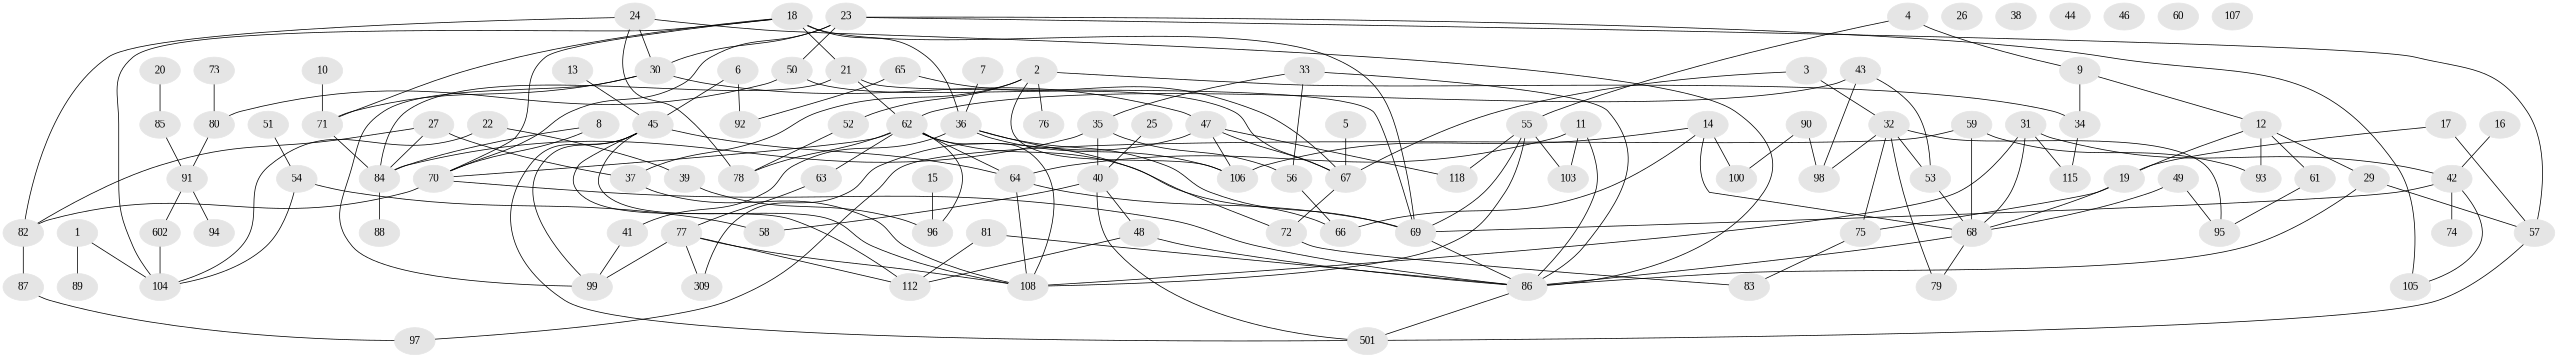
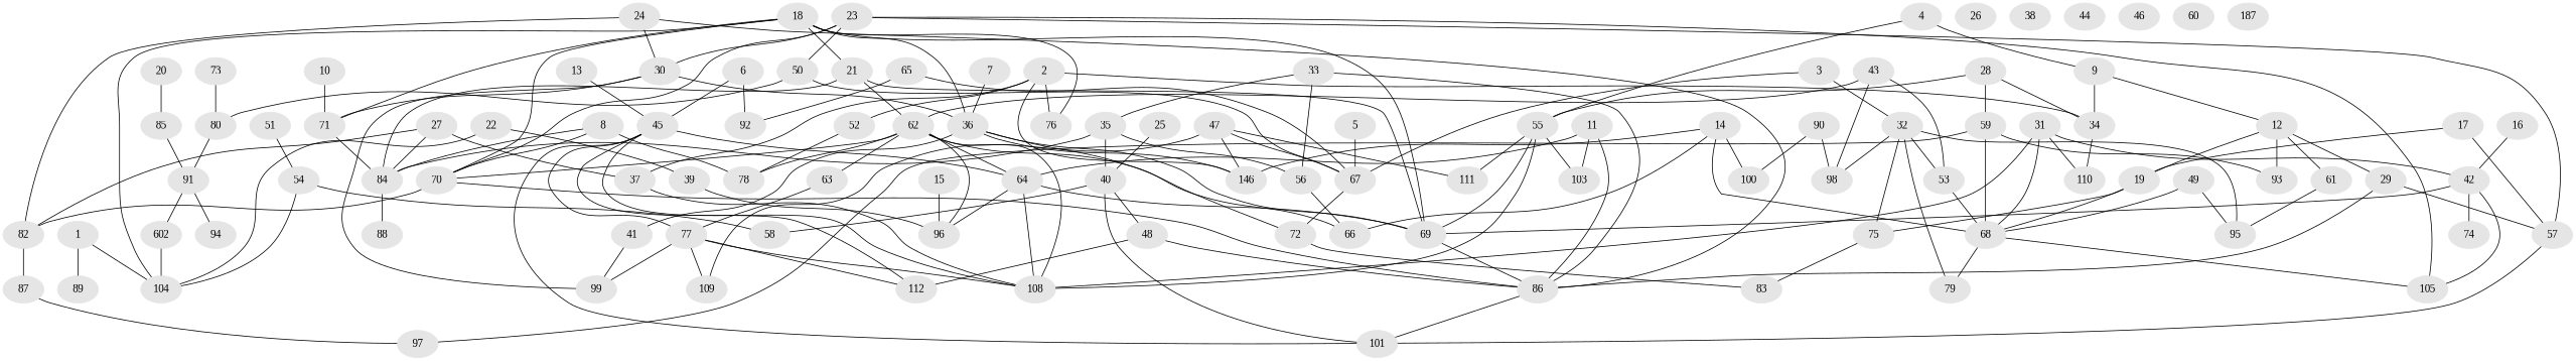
  graph {
    fontname="Liberation Serif"
    node [color=gray90 fontname="Liberation Serif" style=filled]
    edge [fontname="Liberation Serif"]
    1
    89
    104
    2
    34
    37
    52
    76
-   106
-   110 [label=115]
+   106 [label=146]
+   110
    108
    78
    3
    32
    67
    75
    53
    79
    95
    98
    72
    4
    9
    55
    12
    103
    69
-   111 [label=118]
+   111
    5
    6
    45
    92
    64
-   101 [label=501]
+   101
    77
    112
    7
    36
    41
    8
    70
    84
    86
    82
    88
    19
    29
    61
    93
    10
    71
    11
    50
    80
    96
    68
    57
    13
    14
    66
    100
    105
    15
    16
    42
    74
    17
    18
    21
    62
    83
    20
    85
    91
    63
    22
    39
    23
    30
    99
    24
    87
    25
    40
    48
    58
    26
    27
+   28
    59
    97
    31
    33
    35
    56
    38
    43
    44
-   109 [label=309]
+   109
    46
    47
    49
    51
    54
    60
    65
    73
    94
    n109 [label=602]
-   81
    90
-   107
+   107 [label=187]
    1 -- 89
    1 -- 104
    2 -- 34
    2 -- 37
    2 -- 52
    2 -- 76
    2 -- 106
    34 -- 110
    37 -- 108
    52 -- 78
    3 -- 32
    3 -- 67
    32 -- 75
    32 -- 53
    32 -- 79
    32 -- 95
    32 -- 98
    67 -- 72
    75 -- 83
    53 -- 68
    72 -- 83
    4 -- 9
    4 -- 55
    9 -- 34
    9 -- 12
    55 -- 108
    55 -- 103
    55 -- 69
    55 -- 111
    12 -- 19
    12 -- 29
    12 -- 61
    12 -- 93
    69 -- 86
    5 -- 67
    6 -- 45
    6 -- 92
    45 -- 108
    45 -- 64
    45 -- 101
-   45 -- 99
+   45 -- 77
    45 -- 112
    64 -- 108
    64 -- 69
+   64 -- 96
    77 -- 108
    77 -- 112
    77 -- 99
    77 -- 109
    7 -- 36
    36 -- 106
    36 -- 72
    36 -- 69
    36 -- 41
    41 -- 99
-   24 -- 78
+   8 -- 78
    8 -- 70
    8 -- 84
    70 -- 86
    70 -- 82
    84 -- 88
    86 -- 101
    82 -- 87
    19 -- 75
    19 -- 68
    29 -- 86
    29 -- 57
    61 -- 95
    10 -- 71
    71 -- 84
    11 -- 103
    11 -- 64
    11 -- 86
    50 -- 67
    50 -- 80
    80 -- 91
    68 -- 79
-   68 -- 86
+   68 -- 105
    57 -- 101
    13 -- 45
    14 -- 106
    14 -- 68
    14 -- 66
    14 -- 100
    15 -- 96
    16 -- 42
    42 -- 69
    42 -- 105
    42 -- 74
    17 -- 19
    17 -- 57
    18 -- 104
+   18 -- 76
    18 -- 69
    18 -- 36
    18 -- 70
    18 -- 71
    18 -- 21
    21 -- 69
    21 -- 84
    21 -- 62
    62 -- 108
    62 -- 78
    62 -- 64
    62 -- 70
    62 -- 96
    62 -- 66
    62 -- 63
    20 -- 85
    85 -- 91
    91 -- 94
    91 -- n109
    63 -- 77
    22 -- 104
    22 -- 39
    39 -- 96
    23 -- 70
    23 -- 50
    23 -- 57
    23 -- 105
    23 -- 30
-   30 -- 47
+   30 -- 36
    30 -- 71
    30 -- 99
    24 -- 86
    24 -- 82
    24 -- 30
    87 -- 97
    25 -- 40
    40 -- 101
    40 -- 48
    40 -- 58
    48 -- 112
    48 -- 86
    27 -- 37
    27 -- 84
    27 -- 82
+   28 -- 34
+   28 -- 55
+   28 -- 59
    59 -- 93
    59 -- 68
    59 -- 97
    31 -- 110
    31 -- 108
    31 -- 68
    31 -- 42
    33 -- 86
    33 -- 35
    33 -- 56
    35 -- 84
    35 -- 40
    35 -- 56
    56 -- 66
    43 -- 53
    43 -- 98
    43 -- 62
    47 -- 106
    47 -- 67
    47 -- 111
    47 -- 109
    49 -- 95
    49 -- 68
    51 -- 54
    54 -- 104
    54 -- 58
    65 -- 67
    65 -- 92
    73 -- 80
    n109 -- 104
-   81 -- 112
-   81 -- 86
    90 -- 98
    90 -- 100
  }
